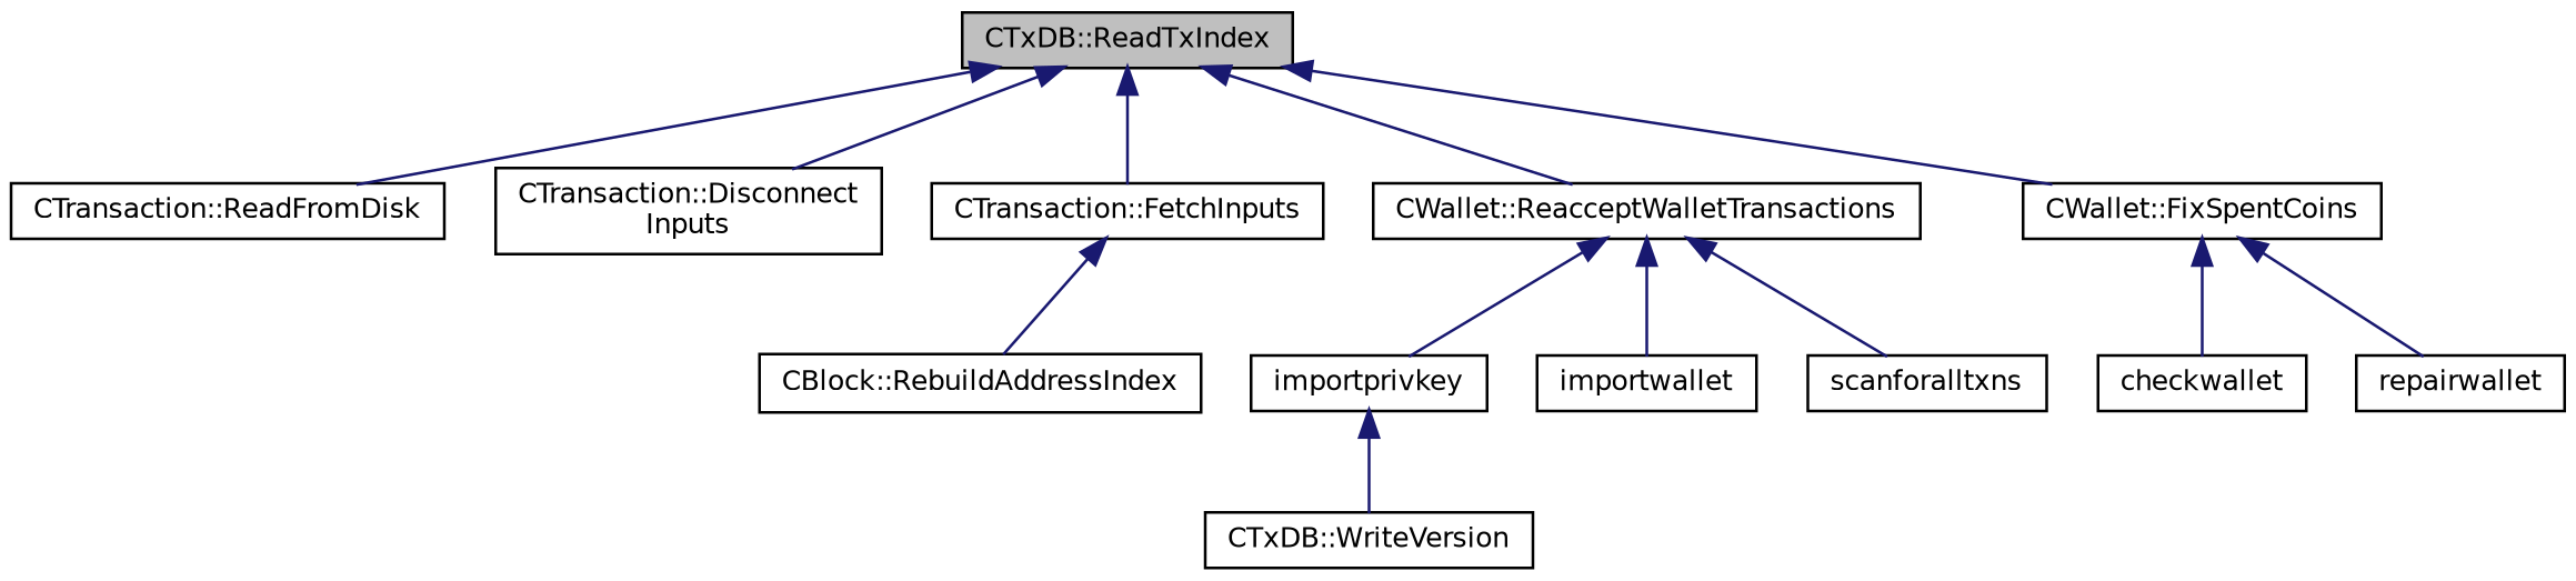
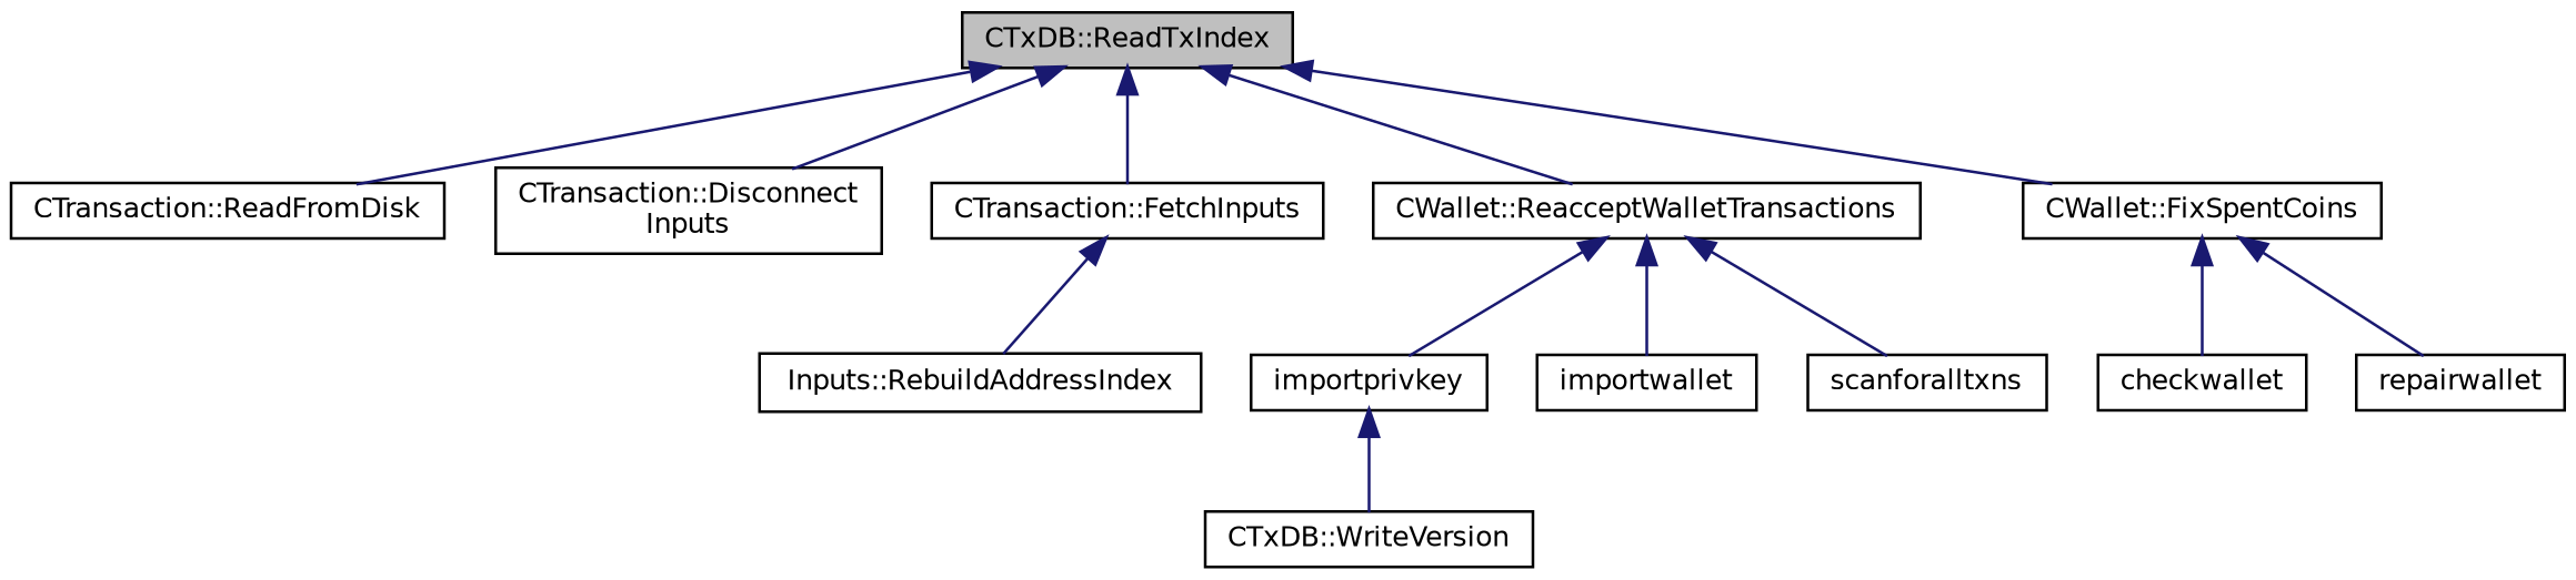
  digraph {
    rankdir=TB
    node [color=black fillcolor=white fontname=Helvetica fontsize=10 shape=record style=filled]
    edge [color=midnightblue dir=back fontname=Helvetica fontsize=10 labelfontname=Helvetica labelfontsize=10 style=solid]
    n1 [fillcolor=grey75 fontcolor=black height=0.2 label="CTxDB::ReadTxIndex" width=0.4]
    n2 [height=0.2 label="CTransaction::ReadFromDisk" width=0.4]
    n3 [height=0.2 label="CTransaction::Disconnect\lInputs" width=0.4]
    n4 [height=0.2 label="CTransaction::FetchInputs" width=0.4]
    n5 [height=0.2 label="CWallet::ReacceptWalletTransactions" width=0.4]
    n6 [height=0.2 label="CWallet::FixSpentCoins" width=0.4]
-   n7 [height=0.2 label="CBlock::RebuildAddressIndex" width=0.4]
+   n7 [height=0.2 label="Inputs::RebuildAddressIndex" width=0.4]
    n8 [height=0.2 label="CTxDB::WriteVersion" width=0.4]
    n9 [height=0.2 label=importprivkey width=0.4]
    n10 [height=0.2 label=importwallet width=0.4]
    n11 [height=0.2 label=scanforalltxns width=0.4]
    n12 [height=0.2 label=checkwallet width=0.4]
    n13 [height=0.2 label=repairwallet width=0.4]
    n1 -> n2
    n1 -> n3
    n1 -> n4
    n1 -> n5
    n1 -> n6
    n4 -> n7
    n5 -> n9
    n5 -> n10
    n5 -> n11
    n6 -> n12
    n6 -> n13
    n9 -> n8
  }
